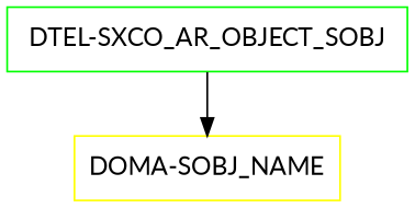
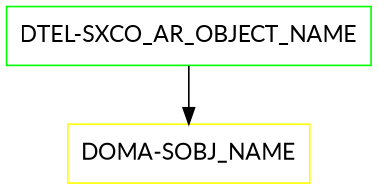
  digraph {
    fontname=Lato
    node [shape=box fontname=Lato]
-   "DTEL-SXCO_AR_OBJECT_NAME" [color=green label="DTEL-SXCO_AR_OBJECT_SOBJ"]
+   "DTEL-SXCO_AR_OBJECT_NAME" [color=green]
    "DOMA-SOBJ_NAME" [color=yellow]
    "DTEL-SXCO_AR_OBJECT_NAME" -> "DOMA-SOBJ_NAME" [fontname=Lato]
  }
